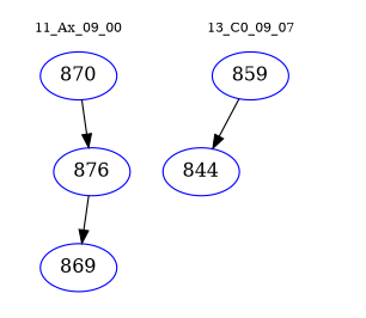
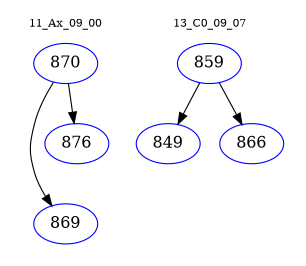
  digraph {
    node [color=blue]
    edge [color=black]
    n1 [label=870]
    n2 [label=869]
    n3 [label=876]
    n4 [label=859]
-   n5 [label=844]
+   n5 [label=849]
+   n6 [label=866]
    subgraph cluster_1 {
      color=white
      fontsize=10
      label="11_Ax_09_00"
      n1
      n2
      n3
    }
    subgraph cluster_2 {
      color=white
      fontsize=10
      label="13_C0_09_07"
      n4
      n5
+     n6
    }
-   n3 -> n2
+   n1 -> n2
    n1 -> n3
    n4 -> n5
+   n4 -> n6
  }
